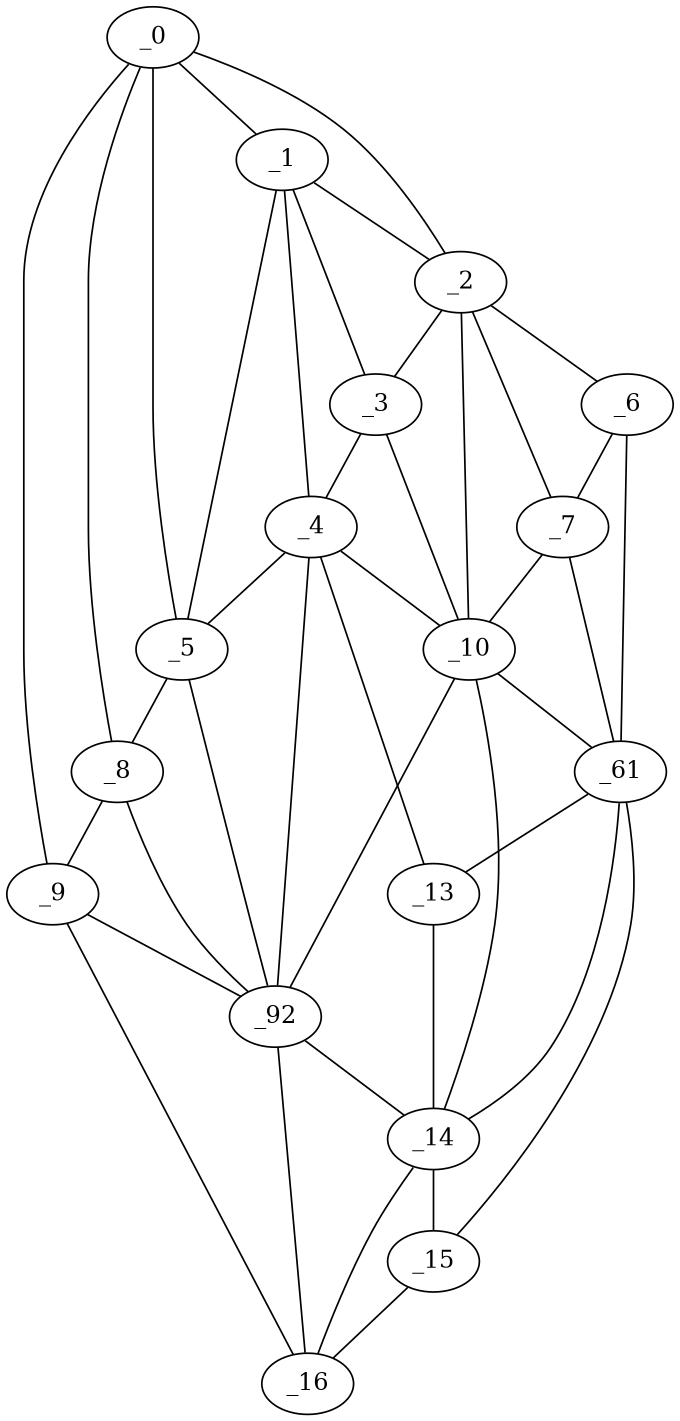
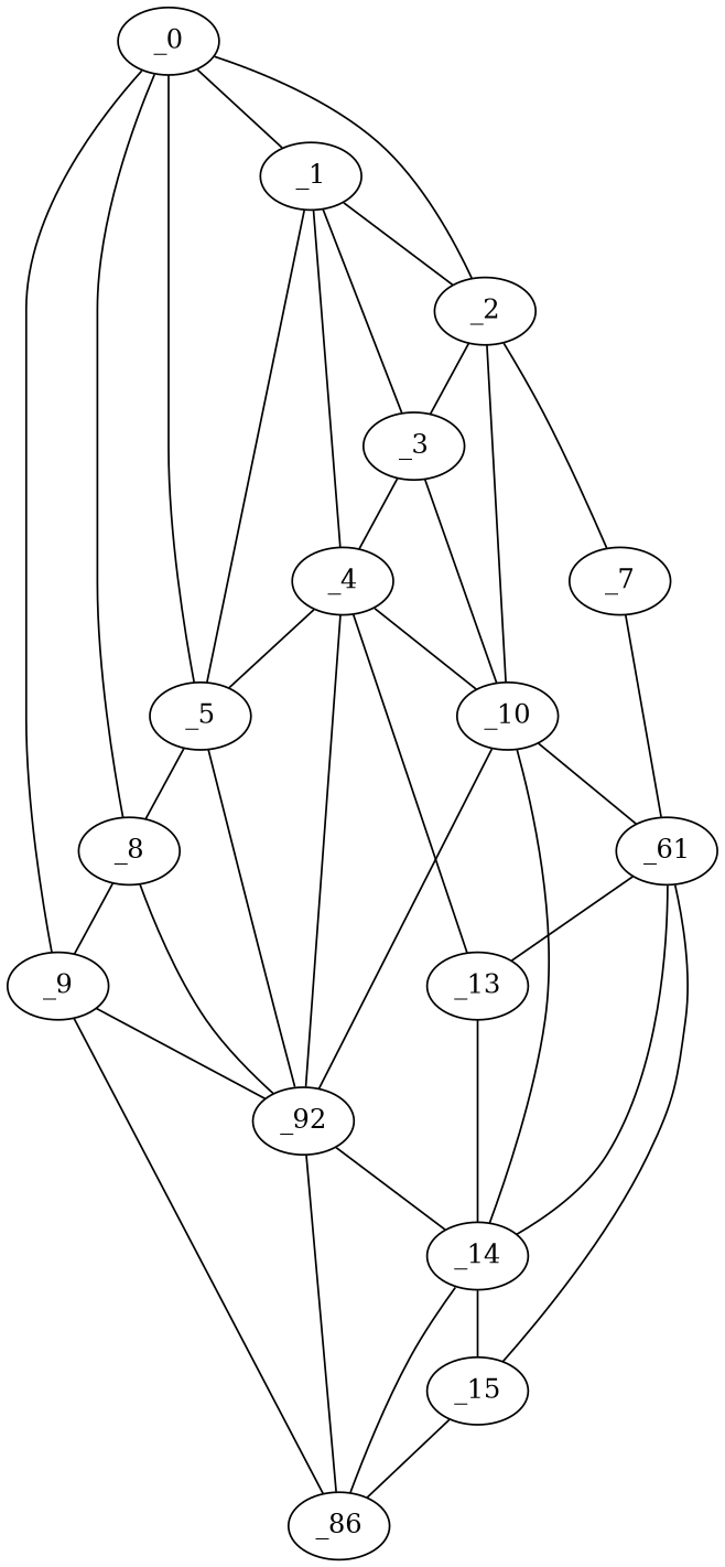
  graph {
    fontname="DejaVu Serif"
    node [fontname="DejaVu Serif" x=94 y=62]
    edge [fontname="DejaVu Serif" valence=2]
    _0 [x=38 y=28]
    _1 [x=54 y=41]
    _2 [x=58]
    _5 [x=65 y=33]
    _8 [x=75 y=22]
    _9 [x=77 y=9]
    _3 [x=61 y=45]
    _4 [x=63 y=39]
-   _6 [x=71 y=82]
    _7 [x=72 y=77]
    _10 [x=84 y=72]
    n12 [label=_92 y=25]
-   _16 [x=123 y=51]
+   _16 [x=123 y=51 label=_86]
    _13 [y=75]
    n15 [label=_61 x=86 y=82]
    _14 [x=99 y=73]
    _15 [x=120]
    _0 -- _1
    _0 -- _2 [valence=1]
    _0 -- _5
    _0 -- _8
    _0 -- _9 [valence=1]
    _1 -- _2
    _1 -- _5
    _1 -- _3 [valence=1]
    _1 -- _4
    _2 -- _3
-   _2 -- _6 [valence=1]
    _2 -- _7 [valence=1]
    _2 -- _10
    _5 -- _8
    _5 -- n12 [valence=1]
    _8 -- _9
    _8 -- n12
    _9 -- n12 [valence=1]
    _9 -- _16 [valence=1]
    _3 -- _4
    _3 -- _10 [valence=1]
    _4 -- _5
    _4 -- _10 [valence=1]
    _4 -- n12
    _4 -- _13
-   _6 -- _7
-   _6 -- n15 [valence=1]
-   _7 -- _10 [valence=1]
    _7 -- n15
    _10 -- n12
    _10 -- n15
    _10 -- _14 [valence=1]
    n12 -- _16 [valence=1]
    n12 -- _14
    _13 -- _14
    n15 -- _13 [valence=1]
    n15 -- _14
    n15 -- _15 [valence=1]
    _14 -- _16
    _14 -- _15 [valence=1]
    _15 -- _16 [valence=1]
  }
